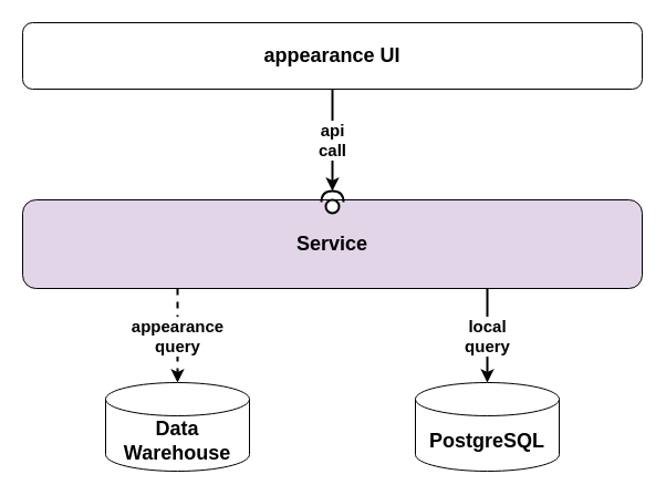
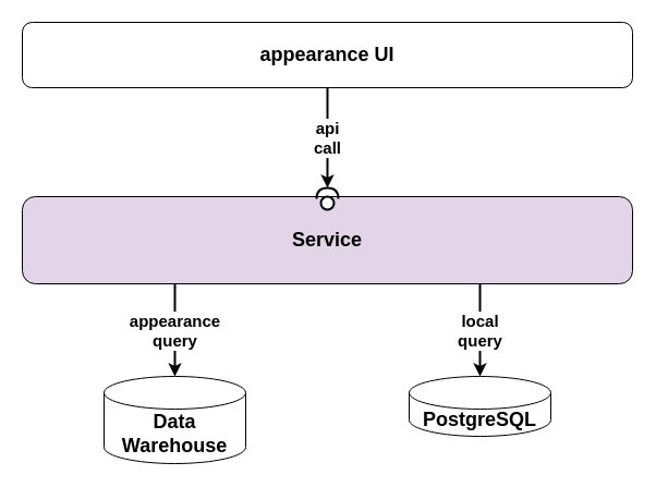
  <mxCell id="0" />
  <mxCell id="1" parent="0" />
  <mxCell id="2" value="&lt;div&gt;local&lt;br&gt;&lt;/div&gt;&lt;div&gt;query&lt;/div&gt;" style="edgeStyle=orthogonalEdgeStyle;rounded=0;orthogonalLoop=1;jettySize=auto;html=1;exitX=0.75;exitY=1;exitDx=0;exitDy=0;fontSize=15;fontStyle=1;strokeWidth=2;" edge="1" parent="1" source="4" target="7"><mxGeometry relative="1" as="geometry" /></mxCell>
- <mxCell id="3" value="&lt;div&gt;&lt;span data-slate-fragment=&quot;JTVCJTdCJTIydHlwZSUyMiUzQSUyMnBhcmFncmFwaCUyMiUyQyUyMmNoaWxkcmVuJTIyJTNBJTVCJTdCJTIyaWQlMjIlM0ElMjJ4QnZySkoxS3JCJTIyJTJDJTIycGFyYUlkeCUyMiUzQTAlMkMlMjJzcmMlMjIlM0ElMjJhcHBlYXJhbmNlJTIyJTJDJTIyZHN0JTIyJTNBJTIyJUU1JUE0JTk2JUU4JUIyJThDJTIyJTJDJTIybWV0YWRhdGElMjIlM0ElMjIlMjIlMkMlMjJtZXRhRGF0YSUyMiUzQSU1QiU1RCUyQyUyMnRleHQlMjIlM0ElMjJhcHBlYXJhbmNlJTIyJTdEJTVEJTdEJTVE&quot; style=&quot;white-space: pre;&quot;&gt;appearance&lt;/span&gt;&lt;/div&gt;&lt;div&gt;query&lt;/div&gt;" style="edgeStyle=orthogonalEdgeStyle;rounded=0;orthogonalLoop=1;jettySize=auto;html=1;exitX=0.25;exitY=1;exitDx=0;exitDy=0;fontSize=15;fontStyle=1;strokeWidth=2;dashed=1;" edge="1" parent="1" source="4" target="8"><mxGeometry relative="1" as="geometry" /></mxCell>
+ <mxCell id="3" value="&lt;div&gt;&lt;span data-slate-fragment=&quot;JTVCJTdCJTIydHlwZSUyMiUzQSUyMnBhcmFncmFwaCUyMiUyQyUyMmNoaWxkcmVuJTIyJTNBJTVCJTdCJTIyaWQlMjIlM0ElMjJ4QnZySkoxS3JCJTIyJTJDJTIycGFyYUlkeCUyMiUzQTAlMkMlMjJzcmMlMjIlM0ElMjJhcHBlYXJhbmNlJTIyJTJDJTIyZHN0JTIyJTNBJTIyJUU1JUE0JTk2JUU4JUIyJThDJTIyJTJDJTIybWV0YWRhdGElMjIlM0ElMjIlMjIlMkMlMjJtZXRhRGF0YSUyMiUzQSU1QiU1RCUyQyUyMnRleHQlMjIlM0ElMjJhcHBlYXJhbmNlJTIyJTdEJTVEJTdEJTVE&quot; style=&quot;white-space: pre;&quot;&gt;appearance&lt;/span&gt;&lt;/div&gt;&lt;div&gt;query&lt;/div&gt;" style="edgeStyle=orthogonalEdgeStyle;rounded=0;orthogonalLoop=1;jettySize=auto;html=1;exitX=0.25;exitY=1;exitDx=0;exitDy=0;fontSize=15;fontStyle=1;strokeWidth=2;" edge="1" parent="1" source="4" target="8"><mxGeometry relative="1" as="geometry" /></mxCell>
  <mxCell id="4" value="Service" style="rounded=1;whiteSpace=wrap;html=1;fontSize=18;fontStyle=1;fillColor=#e1d5e7;" vertex="1" parent="1"><mxGeometry x="20" y="180" width="560" height="80" as="geometry" /></mxCell>
  <mxCell id="5" value="&lt;div style=&quot;font-size: 15px;&quot;&gt;api&lt;/div&gt;&lt;div style=&quot;font-size: 15px;&quot;&gt;call&lt;br style=&quot;font-size: 15px;&quot;&gt;&lt;/div&gt;" style="edgeStyle=orthogonalEdgeStyle;rounded=0;orthogonalLoop=1;jettySize=auto;html=1;exitX=0.5;exitY=1;exitDx=0;exitDy=0;fontSize=15;fontStyle=1;strokeWidth=2;entryX=1;entryY=0.5;entryDx=0;entryDy=0;entryPerimeter=0;" edge="1" parent="1" source="6" target="9"><mxGeometry relative="1" as="geometry" /></mxCell>
  <mxCell id="6" value="appearance UI" style="rounded=1;whiteSpace=wrap;html=1;fontSize=18;fontStyle=1" vertex="1" parent="1"><mxGeometry x="20" y="20" width="560" height="60" as="geometry" /></mxCell>
- <mxCell id="7" value="PostgreSQL" style="shape=cylinder3;whiteSpace=wrap;html=1;boundedLbl=1;backgroundOutline=1;size=15;fontSize=18;fontStyle=1" vertex="1" parent="1"><mxGeometry x="375" y="345" width="130" height="80" as="geometry" /></mxCell>
+ <mxCell id="7" value="PostgreSQL" style="shape=cylinder3;whiteSpace=wrap;html=1;boundedLbl=1;backgroundOutline=1;size=15;fontSize=18;fontStyle=1" vertex="1" parent="1"><mxGeometry x="375" y="345" width="130" height="55" as="geometry" /></mxCell>
  <mxCell id="8" value="&lt;div&gt;Data&lt;/div&gt;&lt;div&gt;Warehouse&lt;/div&gt;" style="shape=cylinder3;whiteSpace=wrap;html=1;boundedLbl=1;backgroundOutline=1;size=15;fontSize=18;fontStyle=1" vertex="1" parent="1"><mxGeometry x="95" y="345" width="130" height="80" as="geometry" /></mxCell>
  <mxCell id="9" value="" style="shape=providedRequiredInterface;html=1;verticalLabelPosition=bottom;sketch=0;rotation=-90;strokeWidth=2;" vertex="1" parent="1"><mxGeometry x="290" y="172" width="20" height="20" as="geometry" /></mxCell>
